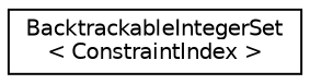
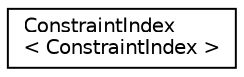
  digraph {
    rankdir=LR
-   n1 [color=black fillcolor=white fontname=Helvetica fontsize=10 height=0.2 label="BacktrackableIntegerSet\l\< ConstraintIndex \>" shape=record style=filled width=0.4]
+   n1 [color=black fillcolor=white fontname=Helvetica fontsize=10 height=0.2 label="ConstraintIndex\l\< ConstraintIndex \>" shape=record style=filled width=0.4]
  }
